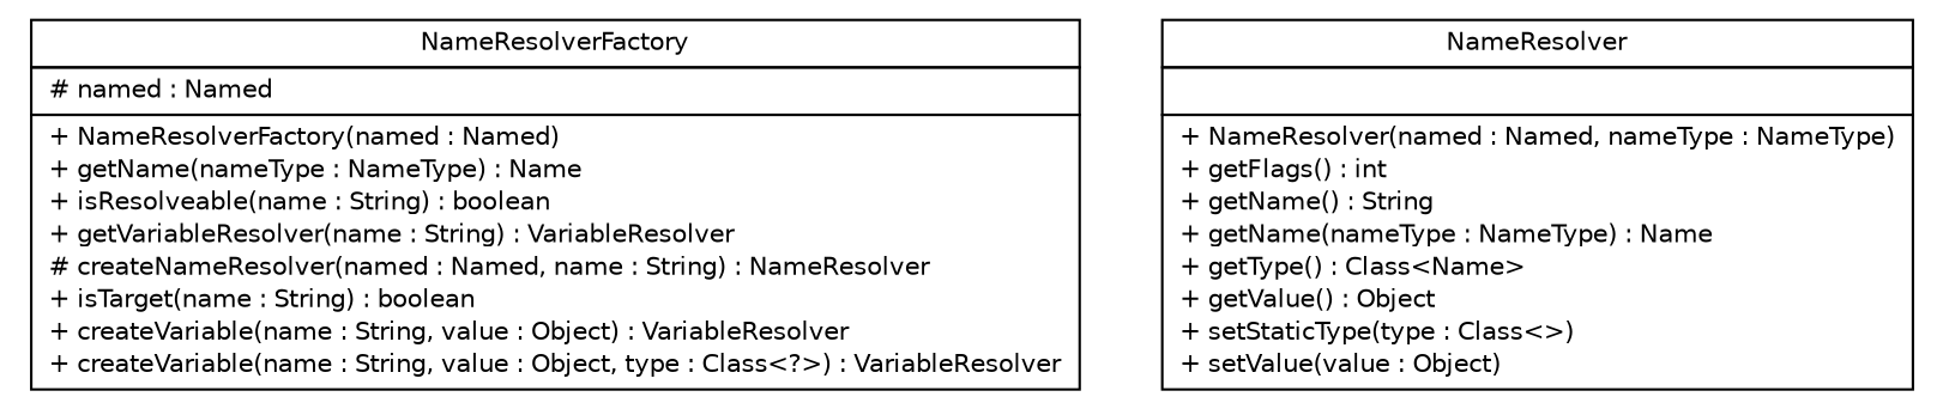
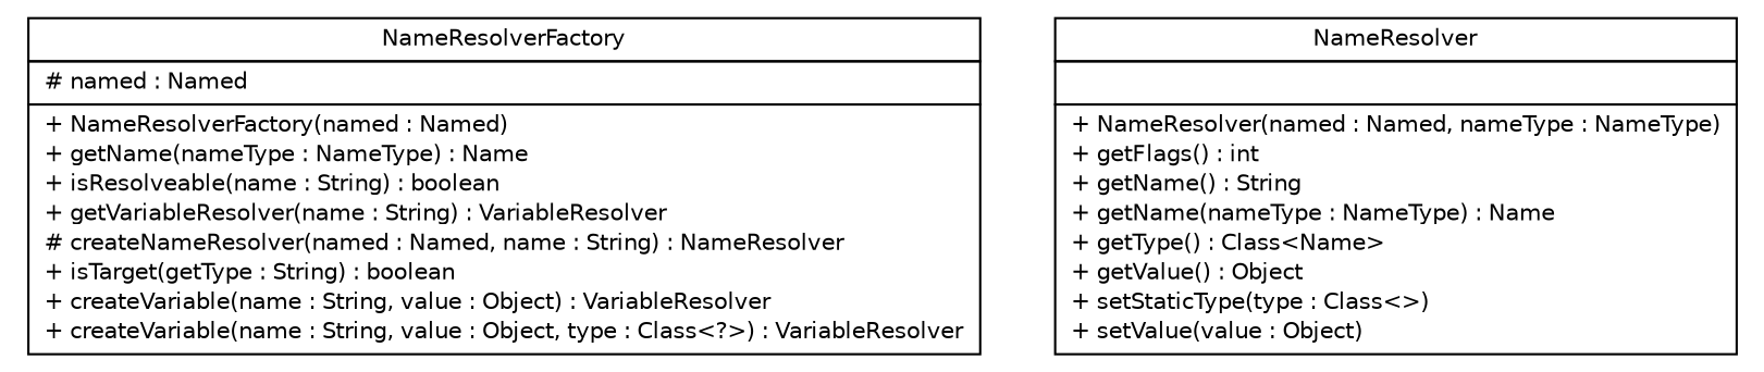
  digraph {
    nodesep=0.25
    ranksep=0.5
    node [fontcolor=black fontname=Helvetica fontsize=10.0 shape=plaintext]
-   n1 [label=<<table title="com.edugility.nomen.mvel.NameResolverFactory" border="0" cellborder="1" cellspacing="0" cellpadding="2" port="p" href="./NameResolverFactory.html"> 		<tr><td><table border="0" cellspacing="0" cellpadding="1"> <tr><td align="center" balign="center"> NameResolverFactory </td></tr> 		</table></td></tr> 		<tr><td><table border="0" cellspacing="0" cellpadding="1"> <tr><td align="left" balign="left"> # named : Named </td></tr> 		</table></td></tr> 		<tr><td><table border="0" cellspacing="0" cellpadding="1"> <tr><td align="left" balign="left"> + NameResolverFactory(named : Named) </td></tr> <tr><td align="left" balign="left"> + getName(nameType : NameType) : Name </td></tr> <tr><td align="left" balign="left"> + isResolveable(name : String) : boolean </td></tr> <tr><td align="left" balign="left"> + getVariableResolver(name : String) : VariableResolver </td></tr> <tr><td align="left" balign="left"> # createNameResolver(named : Named, name : String) : NameResolver </td></tr> <tr><td align="left" balign="left"> + isTarget(name : String) : boolean </td></tr> <tr><td align="left" balign="left"> + createVariable(name : String, value : Object) : VariableResolver </td></tr> <tr><td align="left" balign="left"> + createVariable(name : String, value : Object, type : Class&lt;?&gt;) : VariableResolver </td></tr> 		</table></td></tr> 		</table>>]
+   n1 [label=<<table title="com.edugility.nomen.mvel.NameResolverFactory" border="0" cellborder="1" cellspacing="0" cellpadding="2" port="p" href="./NameResolverFactory.html"> 		<tr><td><table border="0" cellspacing="0" cellpadding="1"> <tr><td align="center" balign="center"> NameResolverFactory </td></tr> 		</table></td></tr> 		<tr><td><table border="0" cellspacing="0" cellpadding="1"> <tr><td align="left" balign="left"> # named : Named </td></tr> 		</table></td></tr> 		<tr><td><table border="0" cellspacing="0" cellpadding="1"> <tr><td align="left" balign="left"> + NameResolverFactory(named : Named) </td></tr> <tr><td align="left" balign="left"> + getName(nameType : NameType) : Name </td></tr> <tr><td align="left" balign="left"> + isResolveable(name : String) : boolean </td></tr> <tr><td align="left" balign="left"> + getVariableResolver(name : String) : VariableResolver </td></tr> <tr><td align="left" balign="left"> # createNameResolver(named : Named, name : String) : NameResolver </td></tr> <tr><td align="left" balign="left"> + isTarget(getType : String) : boolean </td></tr> <tr><td align="left" balign="left"> + createVariable(name : String, value : Object) : VariableResolver </td></tr> <tr><td align="left" balign="left"> + createVariable(name : String, value : Object, type : Class&lt;?&gt;) : VariableResolver </td></tr> 		</table></td></tr> 		</table>>]
    n2 [label=<<table title="com.edugility.nomen.mvel.NameResolver" border="0" cellborder="1" cellspacing="0" cellpadding="2" port="p" href="./NameResolver.html"> 		<tr><td><table border="0" cellspacing="0" cellpadding="1"> <tr><td align="center" balign="center"> NameResolver </td></tr> 		</table></td></tr> 		<tr><td><table border="0" cellspacing="0" cellpadding="1"> <tr><td align="left" balign="left">  </td></tr> 		</table></td></tr> 		<tr><td><table border="0" cellspacing="0" cellpadding="1"> <tr><td align="left" balign="left"> + NameResolver(named : Named, nameType : NameType) </td></tr> <tr><td align="left" balign="left"> + getFlags() : int </td></tr> <tr><td align="left" balign="left"> + getName() : String </td></tr> <tr><td align="left" balign="left"> + getName(nameType : NameType) : Name </td></tr> <tr><td align="left" balign="left"> + getType() : Class&lt;Name&gt; </td></tr> <tr><td align="left" balign="left"> + getValue() : Object </td></tr> <tr><td align="left" balign="left"> + setStaticType(type : Class&lt;&gt;) </td></tr> <tr><td align="left" balign="left"> + setValue(value : Object) </td></tr> 		</table></td></tr> 		</table>>]
  }
